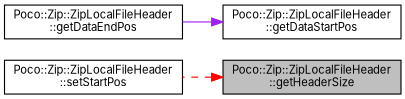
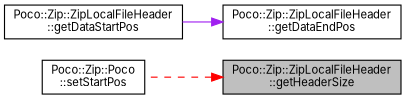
  digraph {
    fontname=Inter
    rankdir=RL
    node [color=black fillcolor=white fontname=Inter fontsize=10 shape=record style=filled]
    edge [dir=back fontname=Inter fontsize=10 labelfontname=Helvetica labelfontsize=10]
    n1 [fillcolor=grey75 fontcolor=black height=0.2 label="Poco::Zip::ZipLocalFileHeader\l::getHeaderSize" width=0.4]
-   n2 [height=0.2 label="Poco::Zip::ZipLocalFileHeader\l::setStartPos" width=0.4]
+   n2 [height=0.2 label="Poco::Zip::Poco\l::setStartPos" width=0.4]
    n3 [height=0.2 label="Poco::Zip::ZipLocalFileHeader\l::getDataStartPos" width=0.4]
    n4 [height=0.2 label="Poco::Zip::ZipLocalFileHeader\l::getDataEndPos" width=0.4]
    n1 -> n2 [color=red style=dashed]
-   n3 -> n4 [color=purple style=solid]
+   n4 -> n3 [color=purple style=solid]
  }
